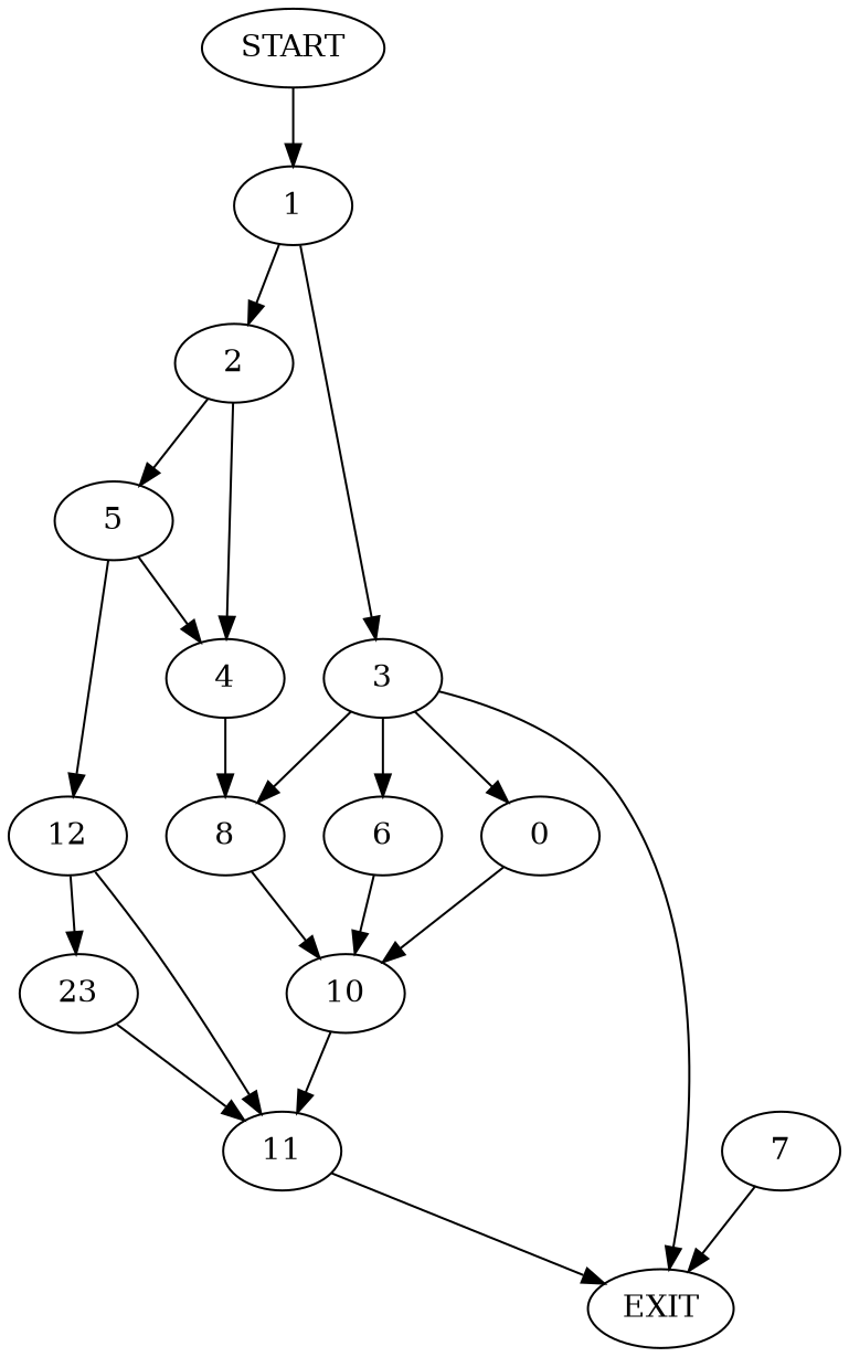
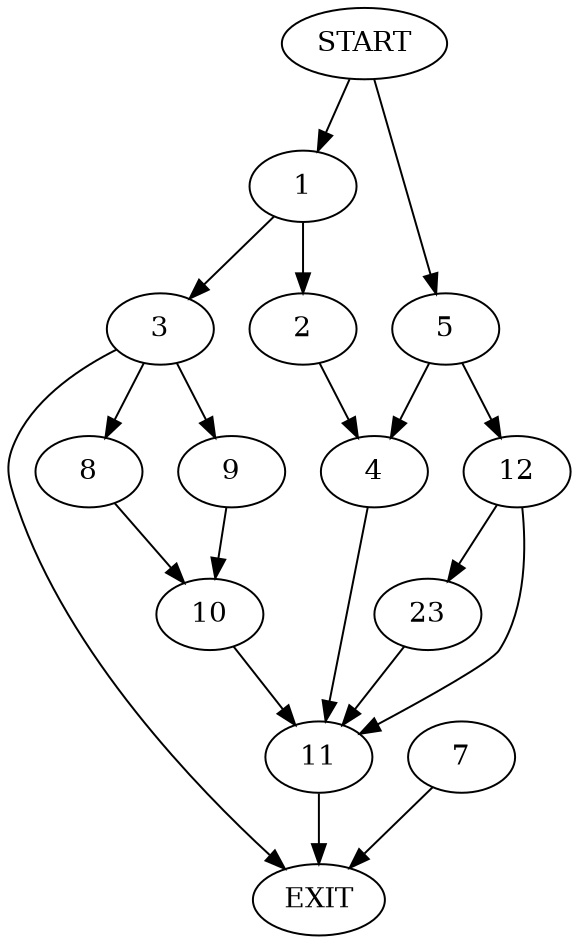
  digraph {
    n1 [label=START]
    1
    2
    3
    n5 [label=EXIT]
    4
    5
-   6
    8
-   9 [label=0]
+   9
    11
    12
    10
    7
    n15 [label=23]
    n1 -> 1
    1 -> 2
    1 -> 3
    2 -> 4
-   2 -> 5
+   n1 -> 5
    3 -> n5
-   3 -> 6
    3 -> 8
    3 -> 9
-   4 -> 8
+   4 -> 11
    5 -> 4
    5 -> 12
-   6 -> 10
    8 -> 10
    9 -> 10
    11 -> n5
    12 -> 11
    12 -> n15
    10 -> 11
    7 -> n5
    n15 -> 11
  }
